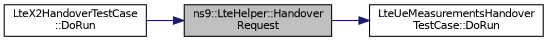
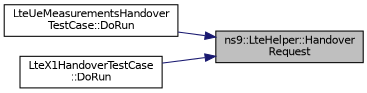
  digraph {
    rankdir=RL
    node [color=black fillcolor=white fontname=Helvetica fontsize=10 shape=record style=filled]
    edge [color=midnightblue dir=back fontname=Helvetica fontsize=10 labelfontname=Helvetica labelfontsize=10 style=solid]
    n1 [fillcolor=grey75 fontcolor=black height=0.2 label="ns9::LteHelper::Handover\lRequest" width=0.4]
    n2 [height=0.2 label="LteUeMeasurementsHandover\lTestCase::DoRun" width=0.4]
-   n3 [height=0.2 label="LteX2HandoverTestCase\l::DoRun" width=0.4]
-   n2 -> n1
+   n3 [height=0.2 label="LteX1HandoverTestCase\l::DoRun" width=0.4]
+   n1 -> n2
    n1 -> n3
  }
